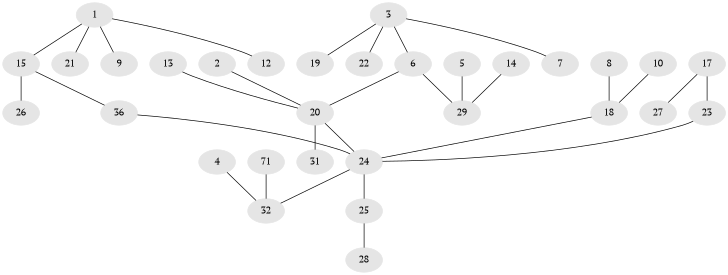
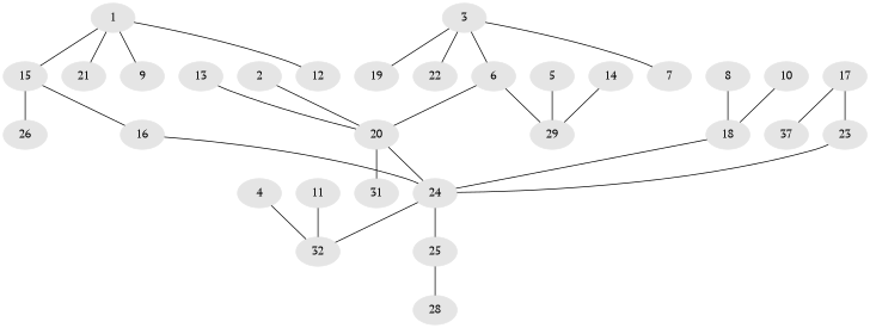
  graph {
    fontname="PT Serif"
    node [color=gray90 fontname="PT Serif" style=filled]
    edge [fontname="PT Serif" weight=1.0]
    1
    9
    12
    15
    21
-   16 [label=36]
+   16
    26
    2
    20
    24
    31
    3
    6
    7
    19
    22
    29
    4
    32
    5
    8
    18
    10
-   11 [label=71]
+   11
    13
    14
    25
    17
    23
-   27
+   27 [label=37]
    28
    1 -- 9
    1 -- 12
    1 -- 15
    1 -- 21
    15 -- 16
    15 -- 26
    16 -- 24
    2 -- 20
    20 -- 24
    20 -- 31
    24 -- 32
    24 -- 25
    3 -- 6
    3 -- 7
    3 -- 19
    3 -- 22
    6 -- 20
    6 -- 29
    4 -- 32
    5 -- 29
    8 -- 18
    18 -- 24
    10 -- 18
    11 -- 32
    13 -- 20
    14 -- 29
    25 -- 28
    17 -- 23
    17 -- 27
    23 -- 24
  }
